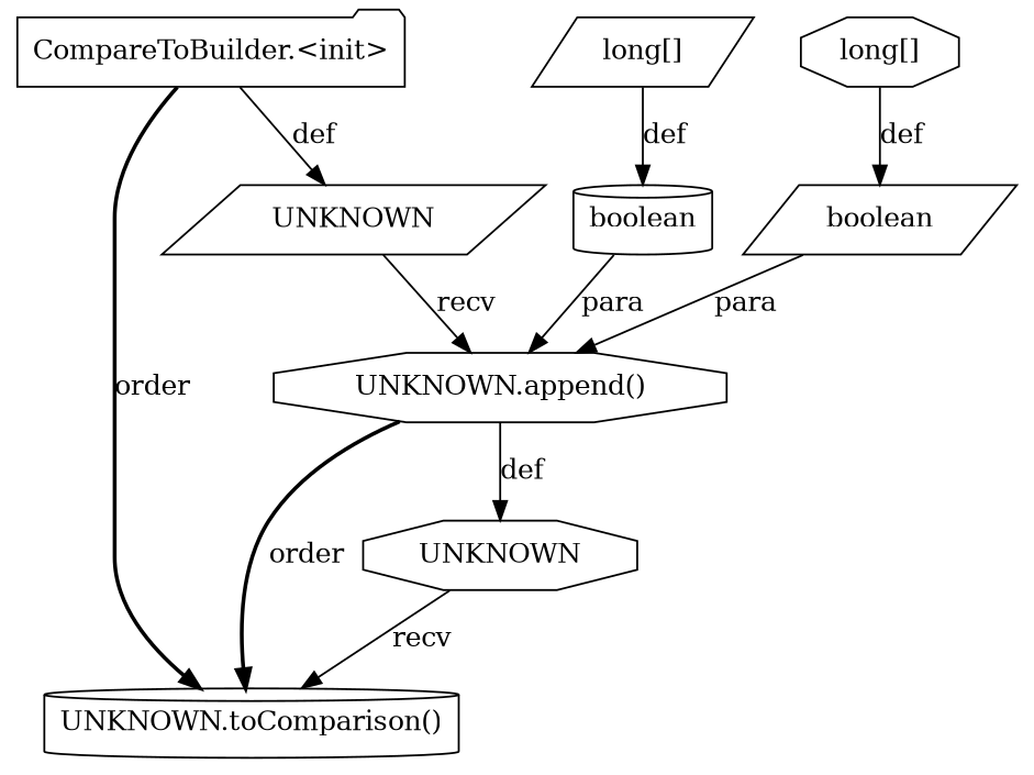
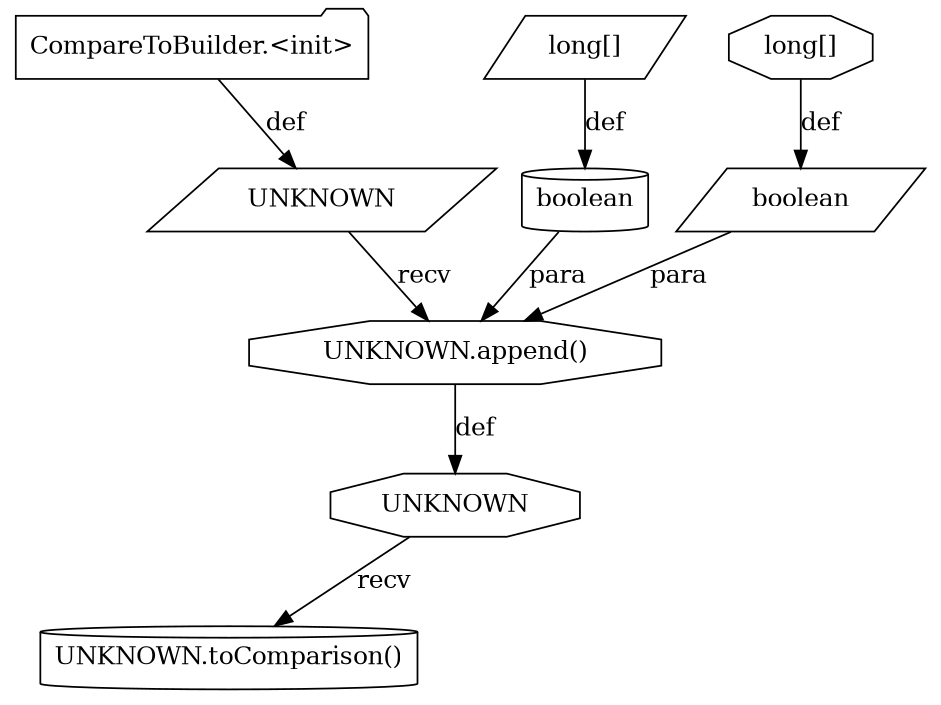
  digraph {
    node [shape=octagon]
    edge [style=solid]
    n1 [label="UNKNOWN.toComparison()" shape=cylinder]
    n2 [label=UNKNOWN]
    n3 [label="UNKNOWN.append()"]
    n4 [label=UNKNOWN shape=parallelogram]
    n5 [label=boolean shape=cylinder]
    n6 [label="CompareToBuilder.<init>" shape=folder]
    n7 [label=boolean shape=parallelogram]
    n8 [label="long[]"]
    n9 [label="long[]" shape=parallelogram]
    n2 -> n1 [label=recv]
-   n3 -> n1 [label=order style=bold]
    n3 -> n2 [label=def]
    n4 -> n3 [label=recv]
    n5 -> n3 [label=para]
-   n6 -> n1 [label=order style=bold]
    n6 -> n4 [label=def]
    n7 -> n3 [label=para]
    n8 -> n7 [label=def]
    n9 -> n5 [label=def]
  }
